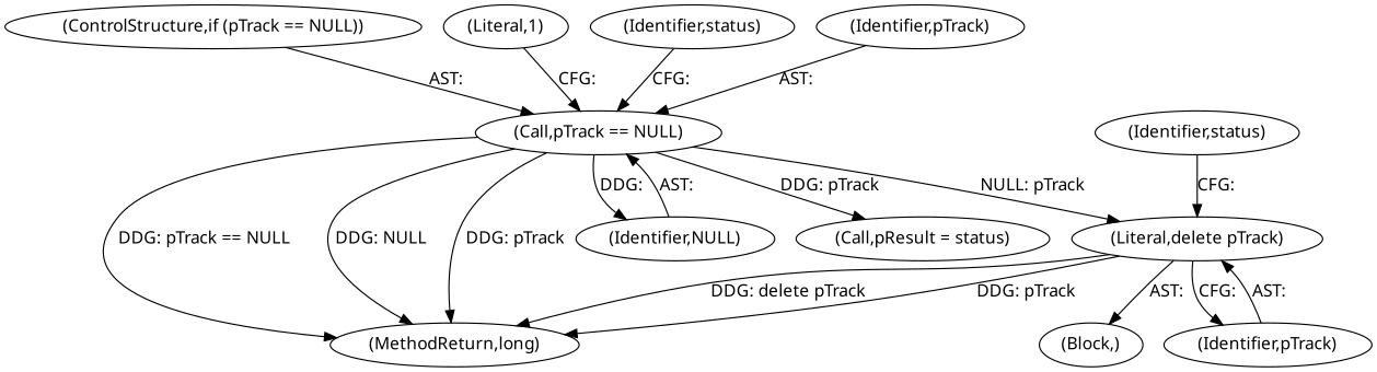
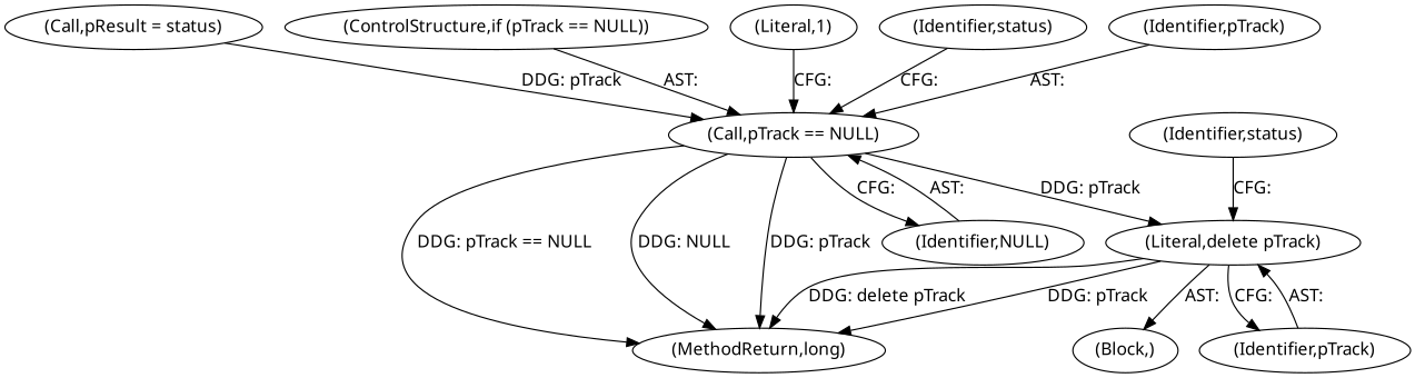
  digraph {
    fontname="Noto Sans"
    node [fontname="Noto Sans"]
    edge [fontname="Noto Sans"]
    n1 [label="(Literal,delete pTrack)"]
    n2 [label="(MethodReturn,long)"]
    n3 [label="(Block,)"]
    n4 [label="(Identifier,pTrack)"]
    n5 [label="(Call,pTrack == NULL)"]
    n6 [label="(Identifier,NULL)"]
    n7 [label="(Call,pResult = status)"]
    n8 [label="(ControlStructure,if (pTrack == NULL))"]
    n9 [label="(Literal,1)"]
    n10 [label="(Identifier,status)"]
    n11 [label="(Identifier,pTrack)"]
    n12 [label="(Identifier,status)"]
    n1 -> n2 [label="DDG: delete pTrack"]
    n1 -> n2 [label="DDG: pTrack"]
    n1 -> n3 [label="AST: "]
    n1 -> n4 [label="CFG: "]
    n4 -> n1 [label="AST: "]
-   n5 -> n1 [label="NULL: pTrack"]
+   n5 -> n1 [label="DDG: pTrack"]
    n5 -> n2 [label="DDG: pTrack == NULL"]
    n5 -> n2 [label="DDG: NULL"]
    n5 -> n2 [label="DDG: pTrack"]
-   n5 -> n6 [label="DDG: "]
-   n5 -> n7 [label="DDG: pTrack"]
+   n5 -> n6 [label="CFG: "]
+   n7 -> n5 [label="DDG: pTrack"]
    n6 -> n5 [label="AST: "]
    n8 -> n5 [label="AST: "]
    n9 -> n5 [label="CFG: "]
    n10 -> n5 [label="CFG: "]
    n11 -> n5 [label="AST: "]
    n12 -> n1 [label="CFG: "]
  }
